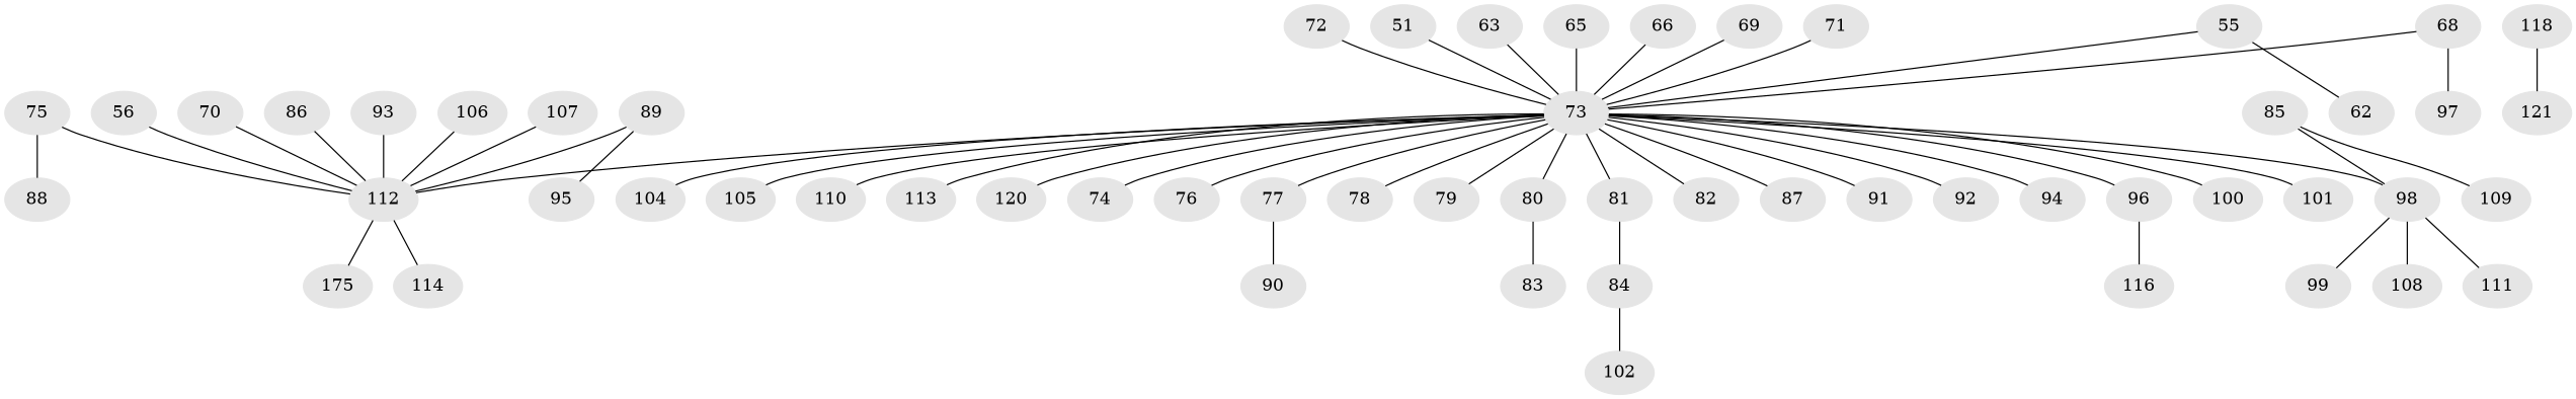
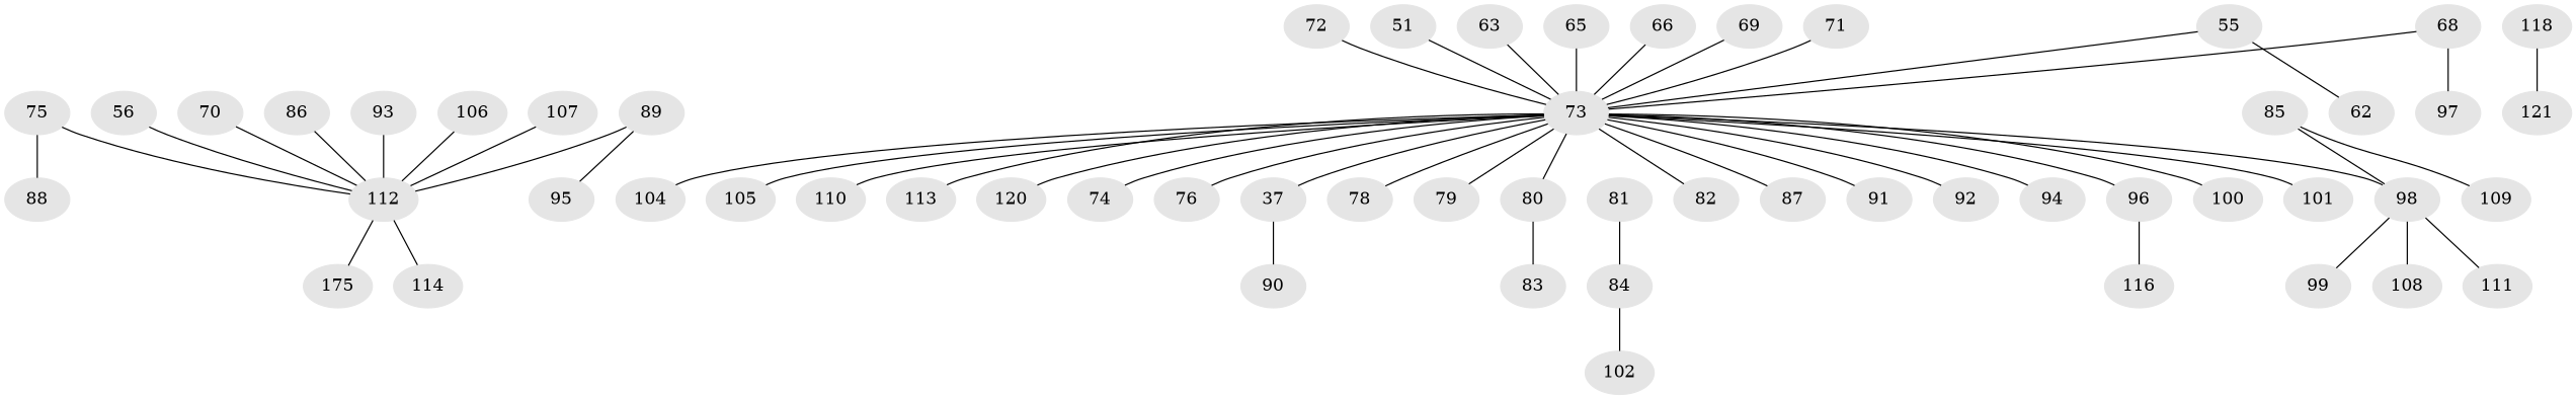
  graph {
    node [color=gray90 style=filled]
    73 [super="+50+53+57+42+64+24+35+36+58+52+61+39+44+54+48"]
    112 [super="+16+37+59+38+67+46"]
    74
    76
-   77
+   77 [label=37]
    78
    79
    80
    81 [super="+28+32+49"]
    82
    87
    91
    92
    94
    96
    98 [super="+34+60"]
    100
    101
    104
    105
    110
    113
    120
    51
    55
    62
    56 [super="+29"]
    114
    n29 [label=175]
    63
    65
    66
    68
    97
    69
    70
    71
    72
    90
    83
    84
    116
    99
    108 [super="+103"]
    111
    75
    88
    102
    85
    109
    86
    89
    95
    93
    106
    107
    118
    121
-   73 -- 112
    73 -- 74
    73 -- 76
    73 -- 77
    73 -- 78
    73 -- 79
    73 -- 80
-   73 -- 81
    73 -- 82
    73 -- 87
    73 -- 91
    73 -- 92
    73 -- 94
    73 -- 96
    73 -- 98
    73 -- 100
    73 -- 101
    73 -- 104
    73 -- 105
    73 -- 110
    73 -- 113
    73 -- 120
    112 -- 114
    112 -- n29
    77 -- 90
    80 -- 83
    81 -- 84
    96 -- 116
    98 -- 99
    98 -- 108
    98 -- 111
    51 -- 73
    55 -- 73
    55 -- 62
    56 -- 112
    63 -- 73
    65 -- 73
    66 -- 73
    68 -- 73
    68 -- 97
    69 -- 73
    70 -- 112
    71 -- 73
    72 -- 73
    84 -- 102
    75 -- 112
    75 -- 88
    85 -- 98
    85 -- 109
    86 -- 112
    89 -- 112
    89 -- 95
    93 -- 112
    106 -- 112
    107 -- 112
    118 -- 121
  }
